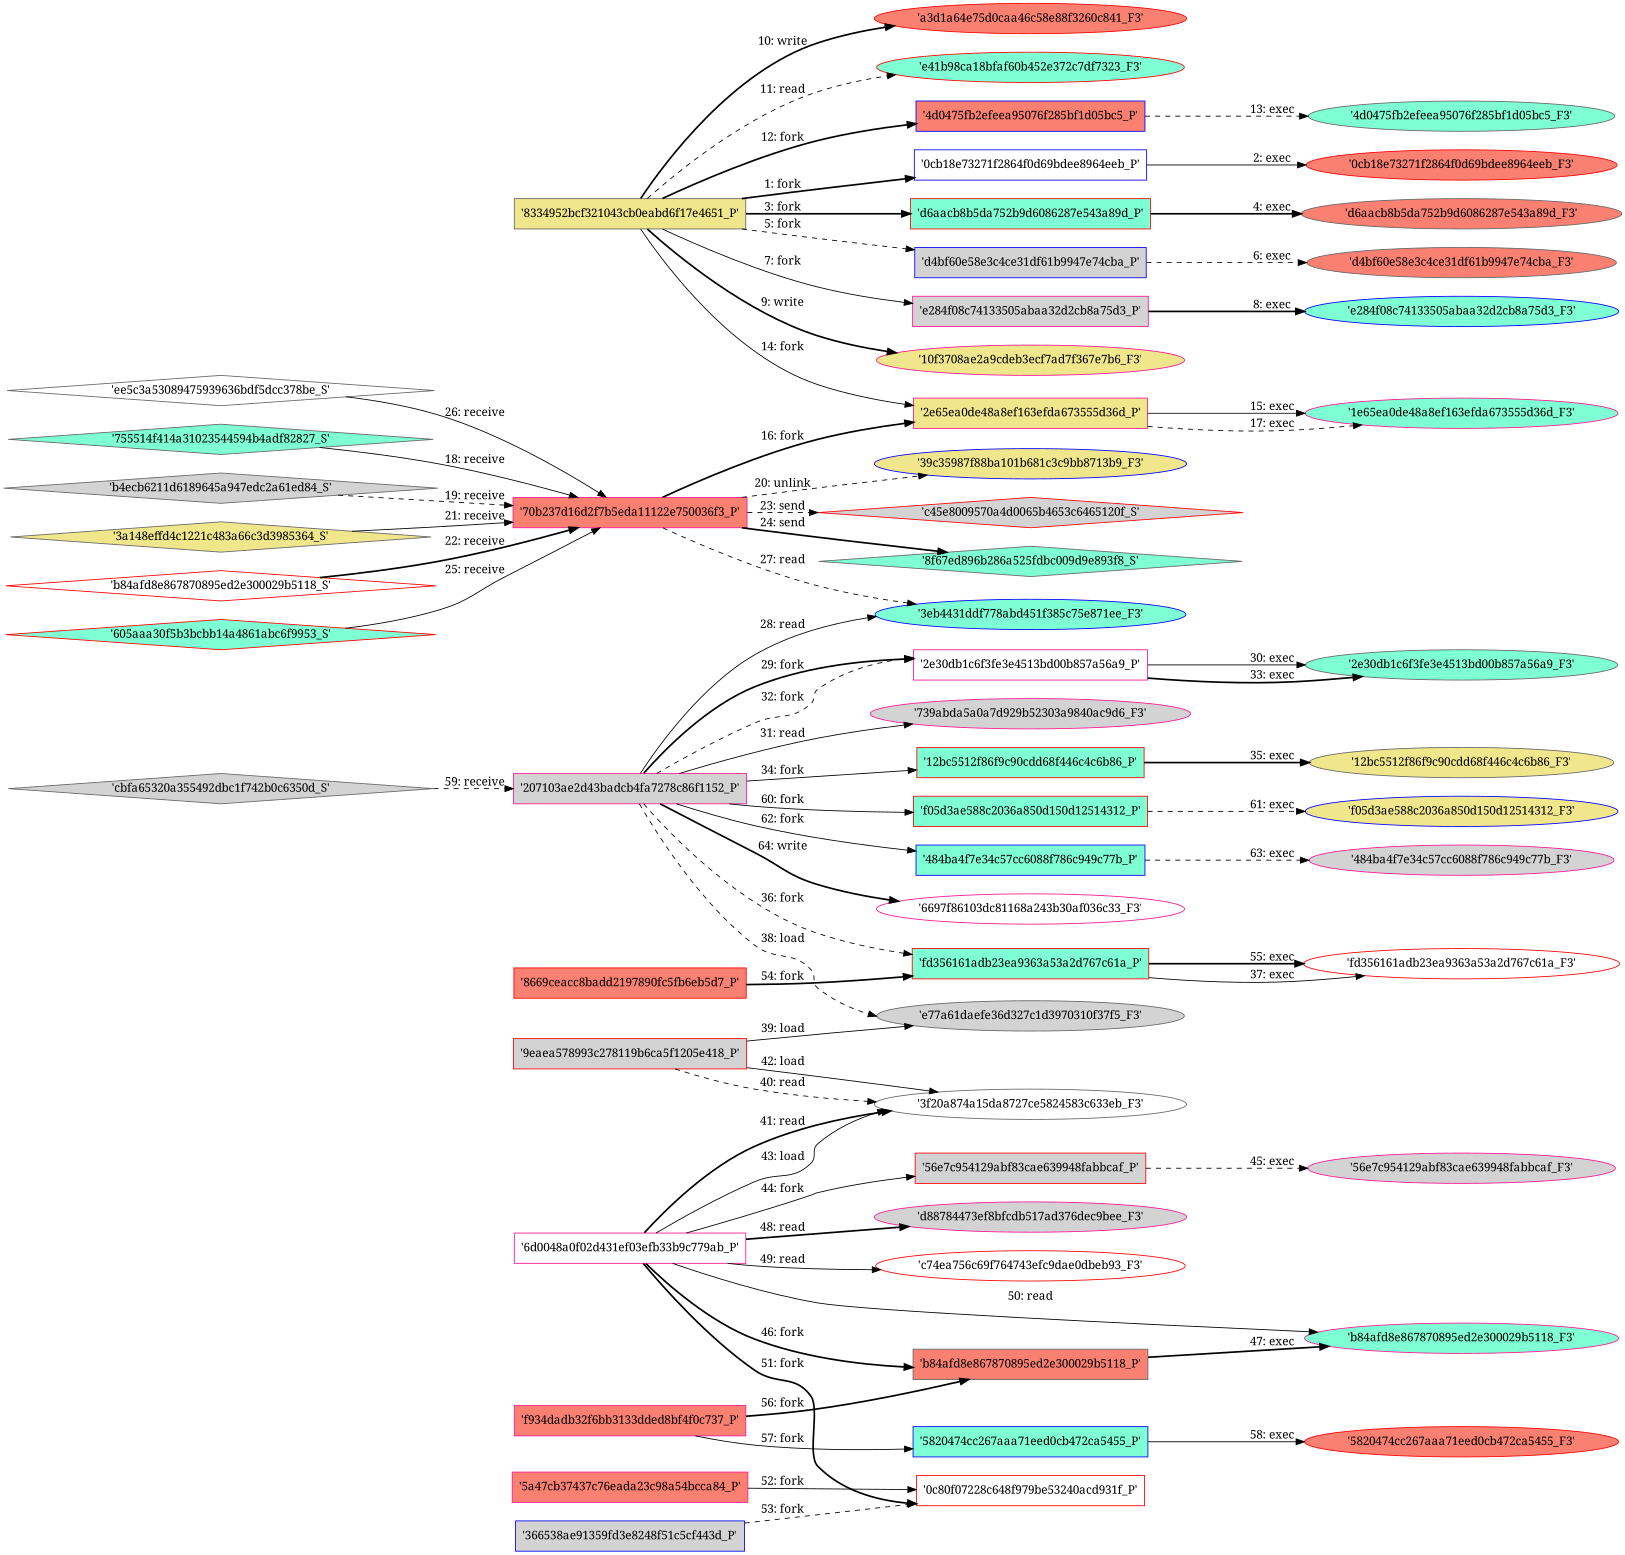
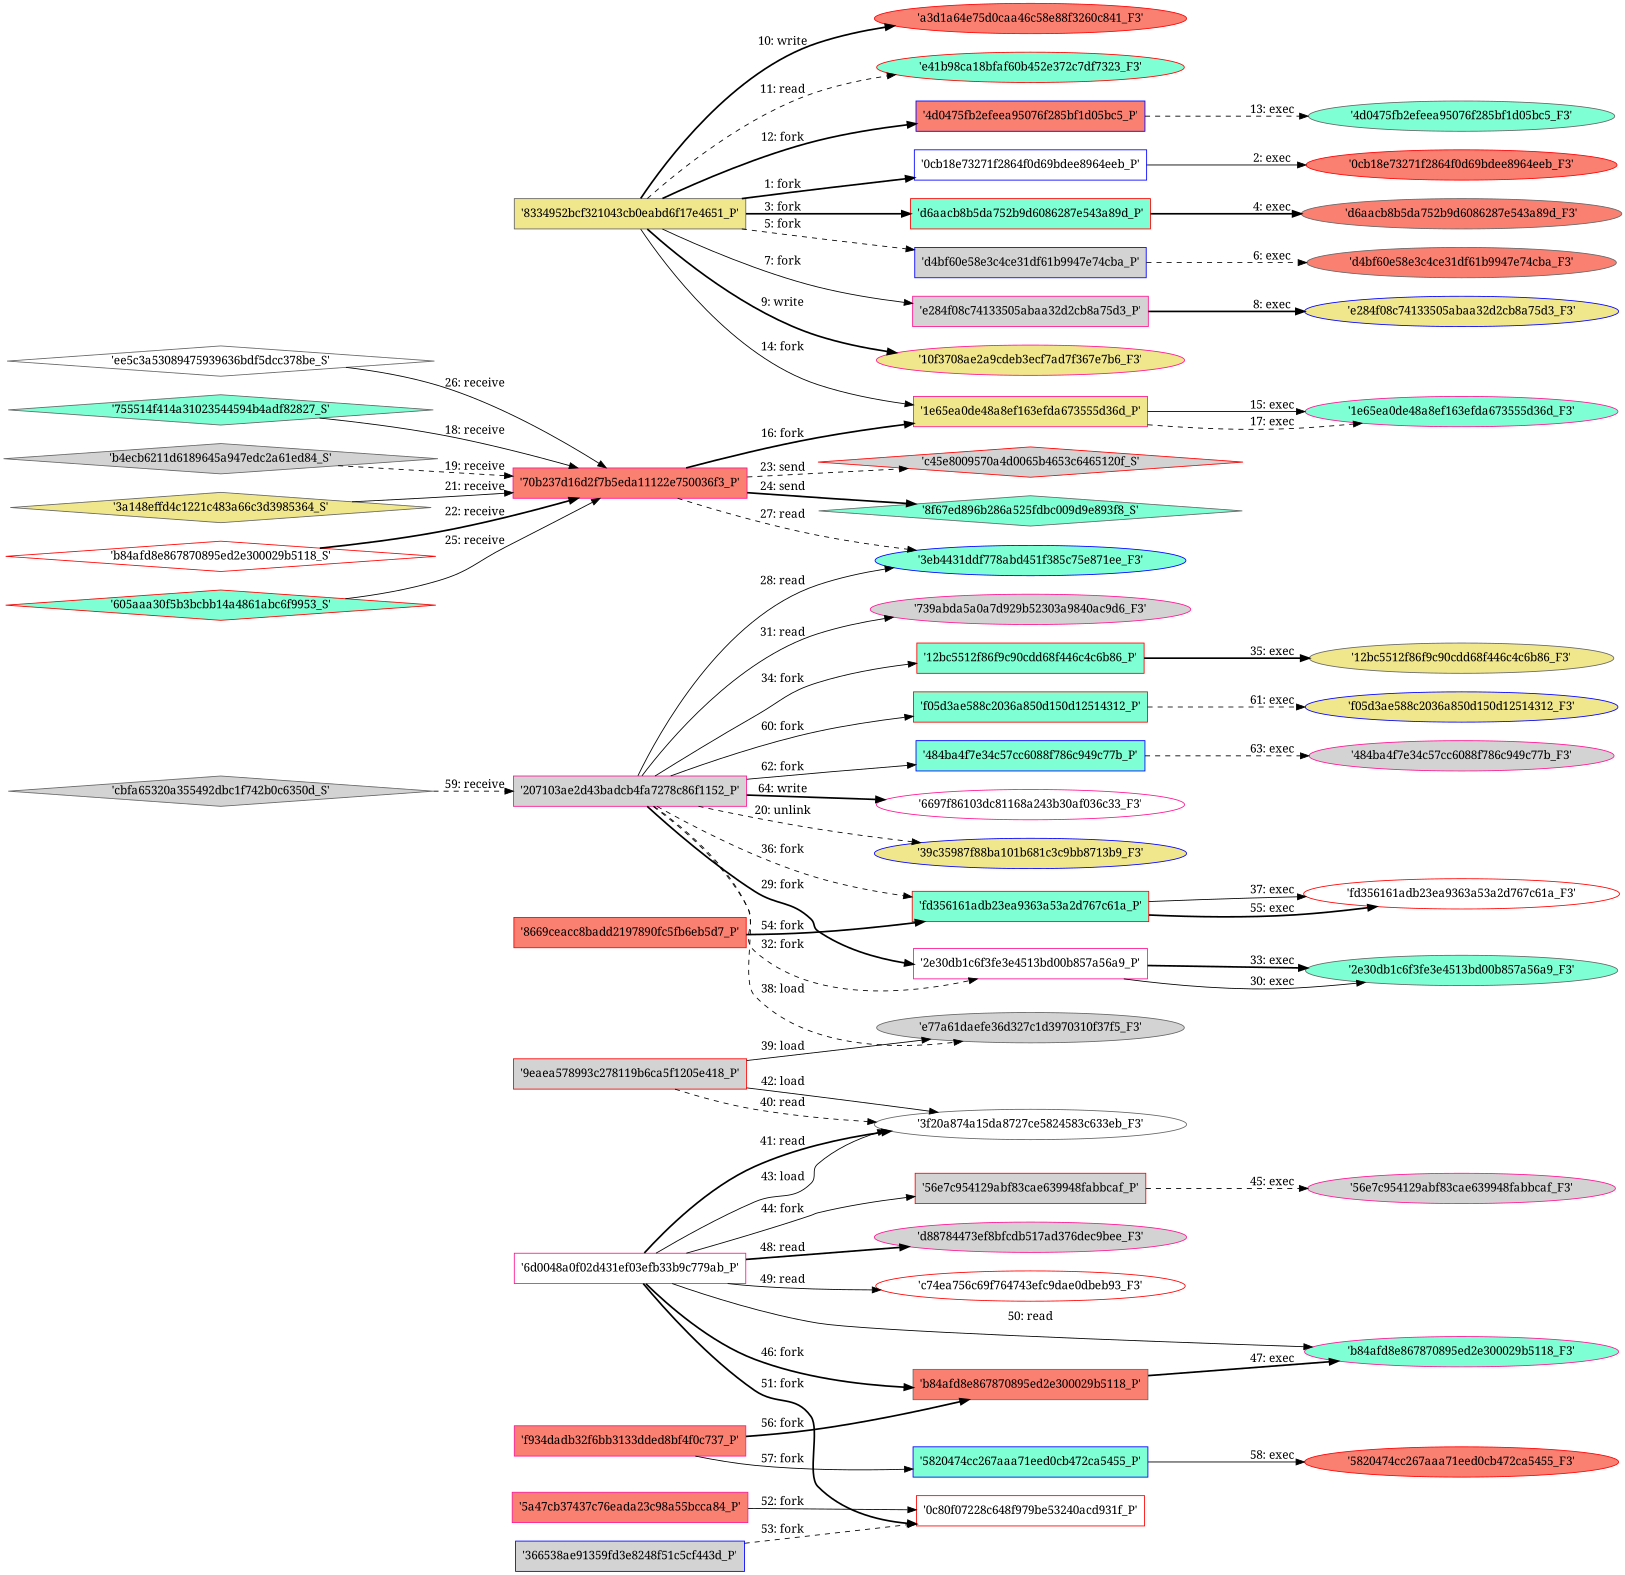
  digraph {
    engine=neato
    fixedsize=false
    fontname="Noto Serif"
    fontsize=10
    nodesep=0.3
    rankdir=LR
    ranksep=0
    splines=true
    node [color=red fillcolor=aquamarine fontname="Noto Serif" node_type=Process shape=ellipse style=filled]
    edge [fontname="Noto Serif" style=solid]
    "'8334952bcf321043cb0eabd6f17e4651_P'" [color=gray40 fillcolor=khaki shape=box]
    "'0cb18e73271f2864f0d69bdee8964eeb_P'" [color=blue fillcolor=white shape=box]
    "'d6aacb8b5da752b9d6086287e543a89d_P'" [shape=box]
    "'d4bf60e58e3c4ce31df61b9947e74cba_P'" [color=blue fillcolor=lightgrey shape=box]
    "'e284f08c74133505abaa32d2cb8a75d3_P'" [color=deeppink fillcolor=lightgrey shape=box]
    "'10f3708ae2a9cdeb3ecf7ad7f367e7b6_F3'" [color=deeppink fillcolor=khaki node_type=file]
    "'a3d1a64e75d0caa46c58e88f3260c841_F3'" [fillcolor=salmon node_type=file]
    "'e41b98ca18bfaf60b452e372c7df7323_F3'" [node_type=file]
    "'4d0475fb2efeea95076f285bf1d05bc5_P'" [color=blue fillcolor=salmon shape=box]
-   "'1e65ea0de48a8ef163efda673555d36d_P'" [color=deeppink fillcolor=khaki shape=box label="'2e65ea0de48a8ef163efda673555d36d_P'"]
+   "'1e65ea0de48a8ef163efda673555d36d_P'" [color=deeppink fillcolor=khaki shape=box]
    "'0cb18e73271f2864f0d69bdee8964eeb_F3'" [fillcolor=salmon node_type=File]
    "'d6aacb8b5da752b9d6086287e543a89d_F3'" [color=gray40 fillcolor=salmon node_type=File]
    "'d4bf60e58e3c4ce31df61b9947e74cba_F3'" [color=gray40 fillcolor=salmon node_type=File]
-   "'e284f08c74133505abaa32d2cb8a75d3_F3'" [color=blue node_type=File]
+   "'e284f08c74133505abaa32d2cb8a75d3_F3'" [color=blue fillcolor=khaki node_type=File]
    "'4d0475fb2efeea95076f285bf1d05bc5_F3'" [color=gray40 node_type=File]
    "'1e65ea0de48a8ef163efda673555d36d_F3'" [color=deeppink node_type=File]
    "'70b237d16d2f7b5eda11122e750036f3_P'" [color=deeppink fillcolor=salmon shape=box]
    "'39c35987f88ba101b681c3c9bb8713b9_F3'" [color=blue fillcolor=khaki node_type=file]
    "'c45e8009570a4d0065b4653c6465120f_S'" [fillcolor=lightgrey node_type=Socket shape=diamond]
    "'8f67ed896b286a525fdbc009d9e893f8_S'" [color=gray40 node_type=Socket shape=diamond]
    "'3eb4431ddf778abd451f385c75e871ee_F3'" [color=blue node_type=file]
    "'755514f414a31023544594b4adf82827_S'" [color=gray40 node_type=Socket shape=diamond]
    "'b4ecb6211d6189645a947edc2a61ed84_S'" [color=gray40 fillcolor=lightgrey node_type=Socket shape=diamond]
    "'3a148effd4c1221c483a66c3d3985364_S'" [color=gray40 fillcolor=khaki node_type=Socket shape=diamond]
    "'b84afd8e867870895ed2e300029b5118_S'" [fillcolor=white node_type=Socket shape=diamond]
    "'605aaa30f5b3bcbb14a4861abc6f9953_S'" [node_type=Socket shape=diamond]
    "'ee5c3a53089475939636bdf5dcc378be_S'" [color=gray40 fillcolor=white node_type=Socket shape=diamond]
    "'207103ae2d43badcb4fa7278c86f1152_P'" [color=deeppink fillcolor=lightgrey shape=box]
    "'2e30db1c6f3fe3e4513bd00b857a56a9_P'" [color=deeppink fillcolor=white shape=box]
    "'739abda5a0a7d929b52303a9840ac9d6_F3'" [color=deeppink fillcolor=lightgrey node_type=file]
    "'12bc5512f86f9c90cdd68f446c4c6b86_P'" [shape=box]
    "'fd356161adb23ea9363a53a2d767c61a_P'" [shape=box]
    "'e77a61daefe36d327c1d3970310f37f5_F3'" [color=gray40 fillcolor=lightgrey node_type=file]
    "'f05d3ae588c2036a850d150d12514312_P'" [shape=box]
    "'484ba4f7e34c57cc6088f786c949c77b_P'" [color=blue shape=box]
    "'6697f86103dc81168a243b30af036c33_F3'" [color=deeppink fillcolor=white node_type=file]
    "'2e30db1c6f3fe3e4513bd00b857a56a9_F3'" [color=gray40 node_type=File]
    "'12bc5512f86f9c90cdd68f446c4c6b86_F3'" [color=gray40 fillcolor=khaki node_type=File]
    "'fd356161adb23ea9363a53a2d767c61a_F3'" [fillcolor=white node_type=File]
    "'f05d3ae588c2036a850d150d12514312_F3'" [color=blue fillcolor=khaki node_type=File]
    "'484ba4f7e34c57cc6088f786c949c77b_F3'" [color=deeppink fillcolor=lightgrey node_type=File]
    "'9eaea578993c278119b6ca5f1205e418_P'" [fillcolor=lightgrey shape=box]
    "'3f20a874a15da8727ce5824583c633eb_F3'" [color=gray40 fillcolor=white node_type=file]
    "'6d0048a0f02d431ef03efb33b9c779ab_P'" [color=deeppink fillcolor=white shape=box]
    "'56e7c954129abf83cae639948fabbcaf_P'" [fillcolor=lightgrey shape=box]
    "'b84afd8e867870895ed2e300029b5118_P'" [color=gray40 fillcolor=salmon shape=box]
    "'b84afd8e867870895ed2e300029b5118_F3'" [color=deeppink node_type=file]
    "'d88784473ef8bfcdb517ad376dec9bee_F3'" [color=deeppink fillcolor=lightgrey node_type=file]
    "'c74ea756c69f764743efc9dae0dbeb93_F3'" [fillcolor=white node_type=file]
    "'0c80f07228c648f979be53240acd931f_P'" [fillcolor=white shape=box]
    "'56e7c954129abf83cae639948fabbcaf_F3'" [color=deeppink fillcolor=lightgrey node_type=File]
-   "'5a47cb37437c76eada23c98a55bcca84_P'" [color=deeppink fillcolor=salmon shape=box label="'5a47cb37437c76eada23c98a54bcca84_P'"]
+   "'5a47cb37437c76eada23c98a55bcca84_P'" [color=deeppink fillcolor=salmon shape=box]
    "'366538ae91359fd3e8248f51c5cf443d_P'" [color=blue fillcolor=lightgrey shape=box]
    "'8669ceacc8badd2197890fc5fb6eb5d7_P'" [fillcolor=salmon shape=box]
    "'f934dadb32f6bb3133dded8bf4f0c737_P'" [color=deeppink fillcolor=salmon shape=box]
    "'5820474cc267aaa71eed0cb472ca5455_P'" [color=blue shape=box]
    "'5820474cc267aaa71eed0cb472ca5455_F3'" [fillcolor=salmon node_type=File]
    "'cbfa65320a355492dbc1f742b0c6350d_S'" [color=gray40 fillcolor=lightgrey node_type=Socket shape=diamond]
    "'8334952bcf321043cb0eabd6f17e4651_P'" -> "'0cb18e73271f2864f0d69bdee8964eeb_P'" [label="1: fork" style=bold]
    "'8334952bcf321043cb0eabd6f17e4651_P'" -> "'d6aacb8b5da752b9d6086287e543a89d_P'" [label="3: fork" style=bold]
    "'8334952bcf321043cb0eabd6f17e4651_P'" -> "'d4bf60e58e3c4ce31df61b9947e74cba_P'" [label="5: fork" style=dashed]
    "'8334952bcf321043cb0eabd6f17e4651_P'" -> "'e284f08c74133505abaa32d2cb8a75d3_P'" [label="7: fork"]
    "'8334952bcf321043cb0eabd6f17e4651_P'" -> "'10f3708ae2a9cdeb3ecf7ad7f367e7b6_F3'" [label="9: write" style=bold]
    "'8334952bcf321043cb0eabd6f17e4651_P'" -> "'a3d1a64e75d0caa46c58e88f3260c841_F3'" [label="10: write" style=bold]
    "'8334952bcf321043cb0eabd6f17e4651_P'" -> "'e41b98ca18bfaf60b452e372c7df7323_F3'" [label="11: read" style=dashed]
    "'8334952bcf321043cb0eabd6f17e4651_P'" -> "'4d0475fb2efeea95076f285bf1d05bc5_P'" [label="12: fork" style=bold]
    "'8334952bcf321043cb0eabd6f17e4651_P'" -> "'1e65ea0de48a8ef163efda673555d36d_P'" [label="14: fork"]
    "'0cb18e73271f2864f0d69bdee8964eeb_P'" -> "'0cb18e73271f2864f0d69bdee8964eeb_F3'" [label="2: exec"]
    "'d6aacb8b5da752b9d6086287e543a89d_P'" -> "'d6aacb8b5da752b9d6086287e543a89d_F3'" [label="4: exec" style=bold]
    "'d4bf60e58e3c4ce31df61b9947e74cba_P'" -> "'d4bf60e58e3c4ce31df61b9947e74cba_F3'" [label="6: exec" style=dashed]
    "'e284f08c74133505abaa32d2cb8a75d3_P'" -> "'e284f08c74133505abaa32d2cb8a75d3_F3'" [label="8: exec" style=bold]
    "'4d0475fb2efeea95076f285bf1d05bc5_P'" -> "'4d0475fb2efeea95076f285bf1d05bc5_F3'" [label="13: exec" style=dashed]
    "'1e65ea0de48a8ef163efda673555d36d_P'" -> "'1e65ea0de48a8ef163efda673555d36d_F3'" [label="15: exec"]
    "'1e65ea0de48a8ef163efda673555d36d_P'" -> "'1e65ea0de48a8ef163efda673555d36d_F3'" [label="17: exec" style=dashed]
    "'70b237d16d2f7b5eda11122e750036f3_P'" -> "'1e65ea0de48a8ef163efda673555d36d_P'" [label="16: fork" style=bold]
-   "'70b237d16d2f7b5eda11122e750036f3_P'" -> "'39c35987f88ba101b681c3c9bb8713b9_F3'" [label="20: unlink" style=dashed]
+   "'207103ae2d43badcb4fa7278c86f1152_P'" -> "'39c35987f88ba101b681c3c9bb8713b9_F3'" [label="20: unlink" style=dashed]
    "'70b237d16d2f7b5eda11122e750036f3_P'" -> "'c45e8009570a4d0065b4653c6465120f_S'" [label="23: send" style=dashed]
    "'70b237d16d2f7b5eda11122e750036f3_P'" -> "'8f67ed896b286a525fdbc009d9e893f8_S'" [label="24: send" style=bold]
    "'70b237d16d2f7b5eda11122e750036f3_P'" -> "'3eb4431ddf778abd451f385c75e871ee_F3'" [label="27: read" style=dashed]
    "'755514f414a31023544594b4adf82827_S'" -> "'70b237d16d2f7b5eda11122e750036f3_P'" [label="18: receive"]
    "'b4ecb6211d6189645a947edc2a61ed84_S'" -> "'70b237d16d2f7b5eda11122e750036f3_P'" [label="19: receive" style=dashed]
    "'3a148effd4c1221c483a66c3d3985364_S'" -> "'70b237d16d2f7b5eda11122e750036f3_P'" [label="21: receive"]
    "'b84afd8e867870895ed2e300029b5118_S'" -> "'70b237d16d2f7b5eda11122e750036f3_P'" [label="22: receive" style=bold]
    "'605aaa30f5b3bcbb14a4861abc6f9953_S'" -> "'70b237d16d2f7b5eda11122e750036f3_P'" [label="25: receive"]
    "'ee5c3a53089475939636bdf5dcc378be_S'" -> "'70b237d16d2f7b5eda11122e750036f3_P'" [label="26: receive"]
    "'207103ae2d43badcb4fa7278c86f1152_P'" -> "'3eb4431ddf778abd451f385c75e871ee_F3'" [label="28: read"]
    "'207103ae2d43badcb4fa7278c86f1152_P'" -> "'2e30db1c6f3fe3e4513bd00b857a56a9_P'" [label="29: fork" style=bold]
    "'207103ae2d43badcb4fa7278c86f1152_P'" -> "'2e30db1c6f3fe3e4513bd00b857a56a9_P'" [label="32: fork" style=dashed]
    "'207103ae2d43badcb4fa7278c86f1152_P'" -> "'739abda5a0a7d929b52303a9840ac9d6_F3'" [label="31: read"]
    "'207103ae2d43badcb4fa7278c86f1152_P'" -> "'12bc5512f86f9c90cdd68f446c4c6b86_P'" [label="34: fork"]
    "'207103ae2d43badcb4fa7278c86f1152_P'" -> "'fd356161adb23ea9363a53a2d767c61a_P'" [label="36: fork" style=dashed]
    "'207103ae2d43badcb4fa7278c86f1152_P'" -> "'e77a61daefe36d327c1d3970310f37f5_F3'" [label="38: load" style=dashed]
    "'207103ae2d43badcb4fa7278c86f1152_P'" -> "'f05d3ae588c2036a850d150d12514312_P'" [label="60: fork"]
    "'207103ae2d43badcb4fa7278c86f1152_P'" -> "'484ba4f7e34c57cc6088f786c949c77b_P'" [label="62: fork"]
    "'207103ae2d43badcb4fa7278c86f1152_P'" -> "'6697f86103dc81168a243b30af036c33_F3'" [label="64: write" style=bold]
    "'2e30db1c6f3fe3e4513bd00b857a56a9_P'" -> "'2e30db1c6f3fe3e4513bd00b857a56a9_F3'" [label="30: exec"]
    "'2e30db1c6f3fe3e4513bd00b857a56a9_P'" -> "'2e30db1c6f3fe3e4513bd00b857a56a9_F3'" [label="33: exec" style=bold]
    "'12bc5512f86f9c90cdd68f446c4c6b86_P'" -> "'12bc5512f86f9c90cdd68f446c4c6b86_F3'" [label="35: exec" style=bold]
    "'fd356161adb23ea9363a53a2d767c61a_P'" -> "'fd356161adb23ea9363a53a2d767c61a_F3'" [label="37: exec"]
    "'fd356161adb23ea9363a53a2d767c61a_P'" -> "'fd356161adb23ea9363a53a2d767c61a_F3'" [label="55: exec" style=bold]
    "'f05d3ae588c2036a850d150d12514312_P'" -> "'f05d3ae588c2036a850d150d12514312_F3'" [label="61: exec" style=dashed]
    "'484ba4f7e34c57cc6088f786c949c77b_P'" -> "'484ba4f7e34c57cc6088f786c949c77b_F3'" [label="63: exec" style=dashed]
    "'9eaea578993c278119b6ca5f1205e418_P'" -> "'e77a61daefe36d327c1d3970310f37f5_F3'" [label="39: load"]
    "'9eaea578993c278119b6ca5f1205e418_P'" -> "'3f20a874a15da8727ce5824583c633eb_F3'" [label="40: read" style=dashed]
    "'9eaea578993c278119b6ca5f1205e418_P'" -> "'3f20a874a15da8727ce5824583c633eb_F3'" [label="42: load"]
    "'6d0048a0f02d431ef03efb33b9c779ab_P'" -> "'3f20a874a15da8727ce5824583c633eb_F3'" [label="41: read" style=bold]
    "'6d0048a0f02d431ef03efb33b9c779ab_P'" -> "'3f20a874a15da8727ce5824583c633eb_F3'" [label="43: load"]
    "'6d0048a0f02d431ef03efb33b9c779ab_P'" -> "'56e7c954129abf83cae639948fabbcaf_P'" [label="44: fork"]
    "'6d0048a0f02d431ef03efb33b9c779ab_P'" -> "'b84afd8e867870895ed2e300029b5118_P'" [label="46: fork" style=bold]
    "'6d0048a0f02d431ef03efb33b9c779ab_P'" -> "'b84afd8e867870895ed2e300029b5118_F3'" [label="50: read"]
    "'6d0048a0f02d431ef03efb33b9c779ab_P'" -> "'d88784473ef8bfcdb517ad376dec9bee_F3'" [label="48: read" style=bold]
    "'6d0048a0f02d431ef03efb33b9c779ab_P'" -> "'c74ea756c69f764743efc9dae0dbeb93_F3'" [label="49: read"]
    "'6d0048a0f02d431ef03efb33b9c779ab_P'" -> "'0c80f07228c648f979be53240acd931f_P'" [label="51: fork" style=bold]
    "'56e7c954129abf83cae639948fabbcaf_P'" -> "'56e7c954129abf83cae639948fabbcaf_F3'" [label="45: exec" style=dashed]
    "'b84afd8e867870895ed2e300029b5118_P'" -> "'b84afd8e867870895ed2e300029b5118_F3'" [label="47: exec" style=bold]
    "'5a47cb37437c76eada23c98a55bcca84_P'" -> "'0c80f07228c648f979be53240acd931f_P'" [label="52: fork"]
    "'366538ae91359fd3e8248f51c5cf443d_P'" -> "'0c80f07228c648f979be53240acd931f_P'" [label="53: fork" style=dashed]
    "'8669ceacc8badd2197890fc5fb6eb5d7_P'" -> "'fd356161adb23ea9363a53a2d767c61a_P'" [label="54: fork" style=bold]
    "'f934dadb32f6bb3133dded8bf4f0c737_P'" -> "'b84afd8e867870895ed2e300029b5118_P'" [label="56: fork" style=bold]
    "'f934dadb32f6bb3133dded8bf4f0c737_P'" -> "'5820474cc267aaa71eed0cb472ca5455_P'" [label="57: fork"]
    "'5820474cc267aaa71eed0cb472ca5455_P'" -> "'5820474cc267aaa71eed0cb472ca5455_F3'" [label="58: exec"]
    "'cbfa65320a355492dbc1f742b0c6350d_S'" -> "'207103ae2d43badcb4fa7278c86f1152_P'" [label="59: receive" style=dashed]
  }
